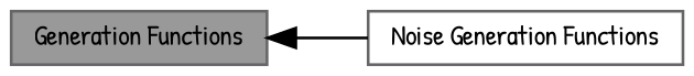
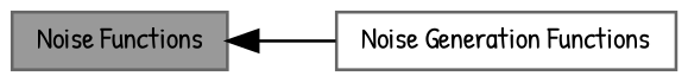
  digraph {
    rankdir=LR
    fontname="Patrick Hand"
    node [fontname="Patrick Hand" fontsize=10 shape=box style=filled]
-   n1 [color=gray40 fillcolor=grey60 fontcolor=black height=0.2 label="Generation Functions" width=0.4]
+   n1 [color=gray40 fillcolor=grey60 fontcolor=black height=0.2 label="Noise Functions" width=0.4]
    n2 [color=grey40 fillcolor=white height=0.2 label="Noise Generation Functions" width=0.4]
    n1 -> n2 [dir=back fontname="Patrick Hand" fontsize=10 labelfontname=Helvetica labelfontsize=10 shape=plaintext style=solid]
  }
